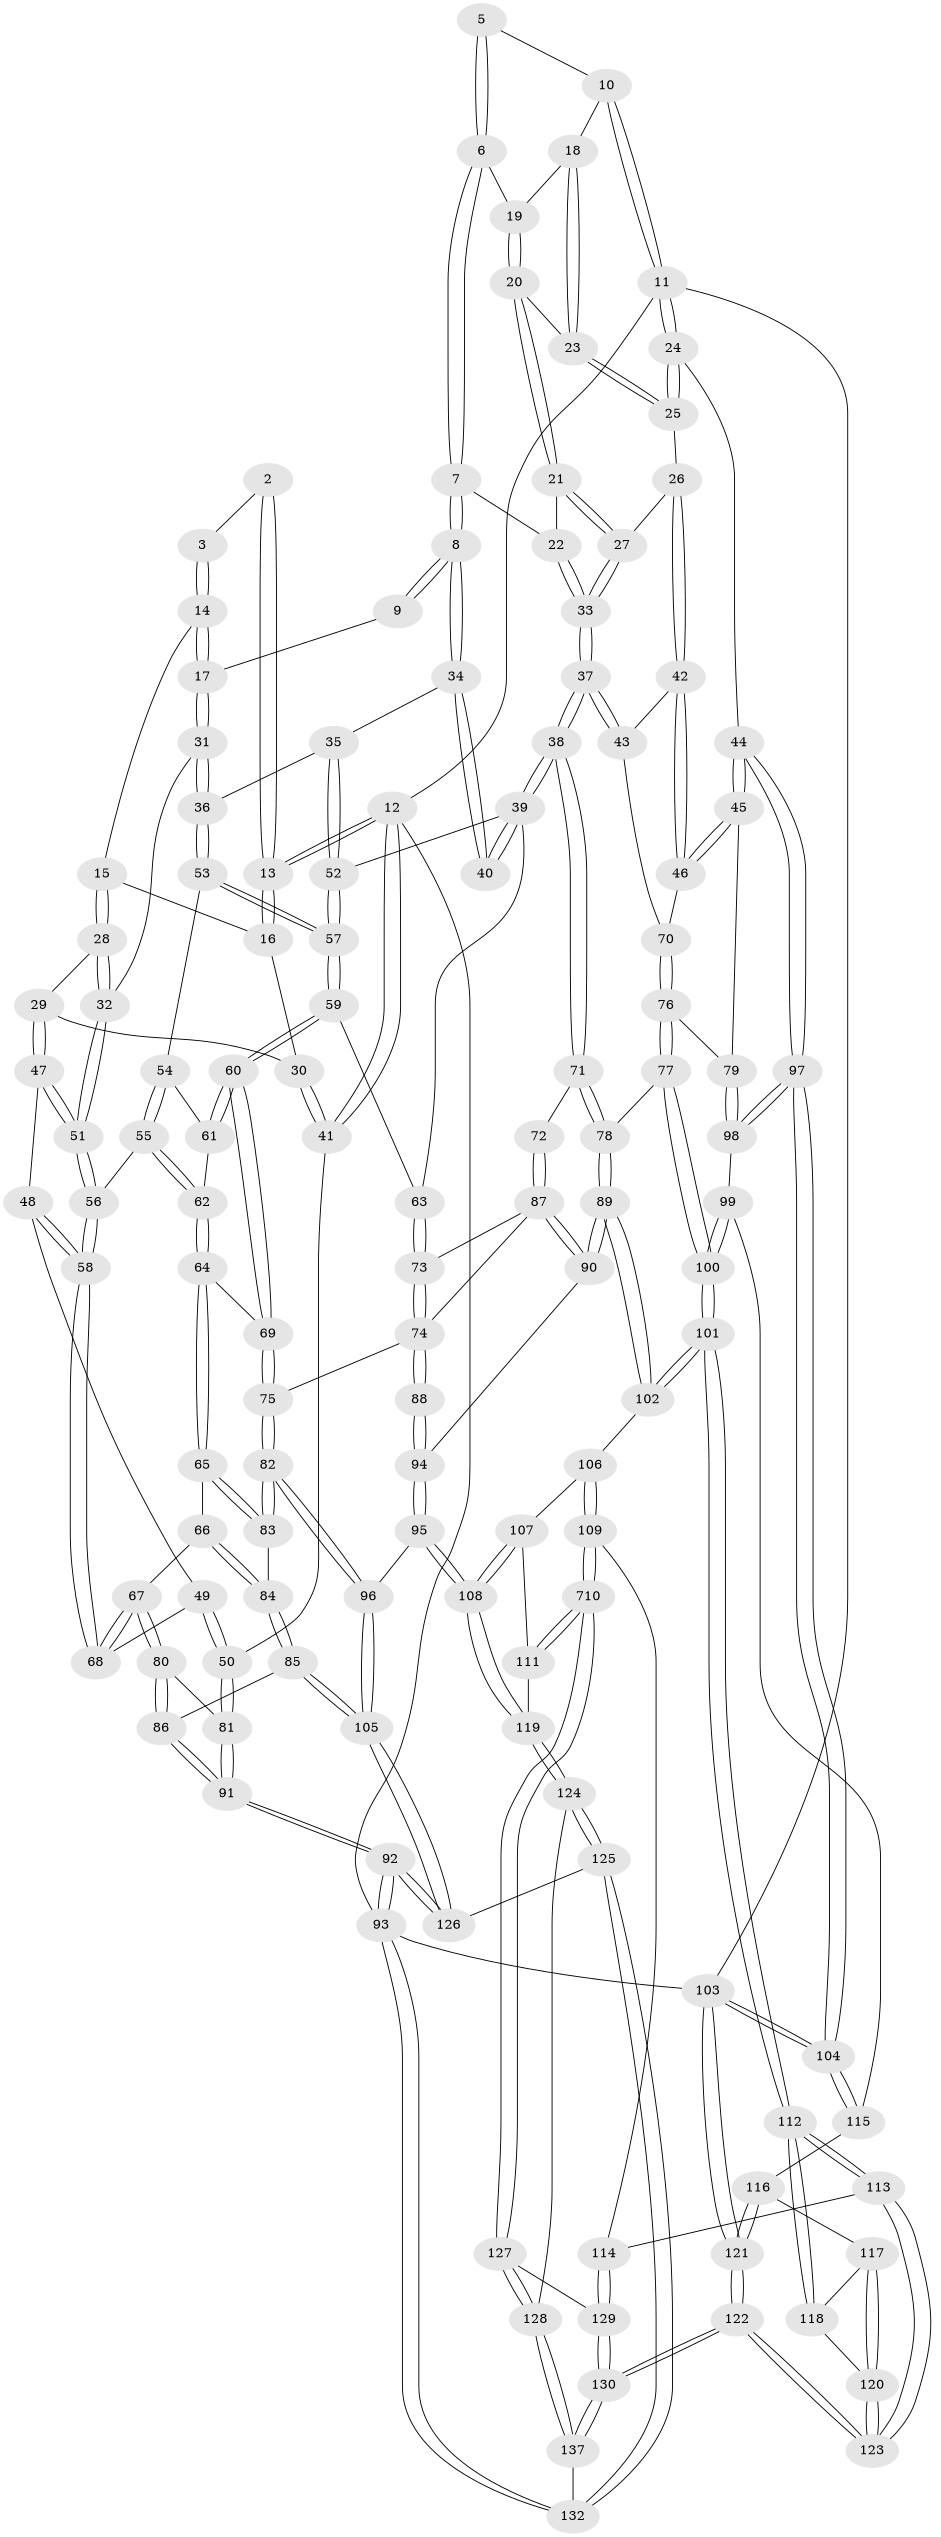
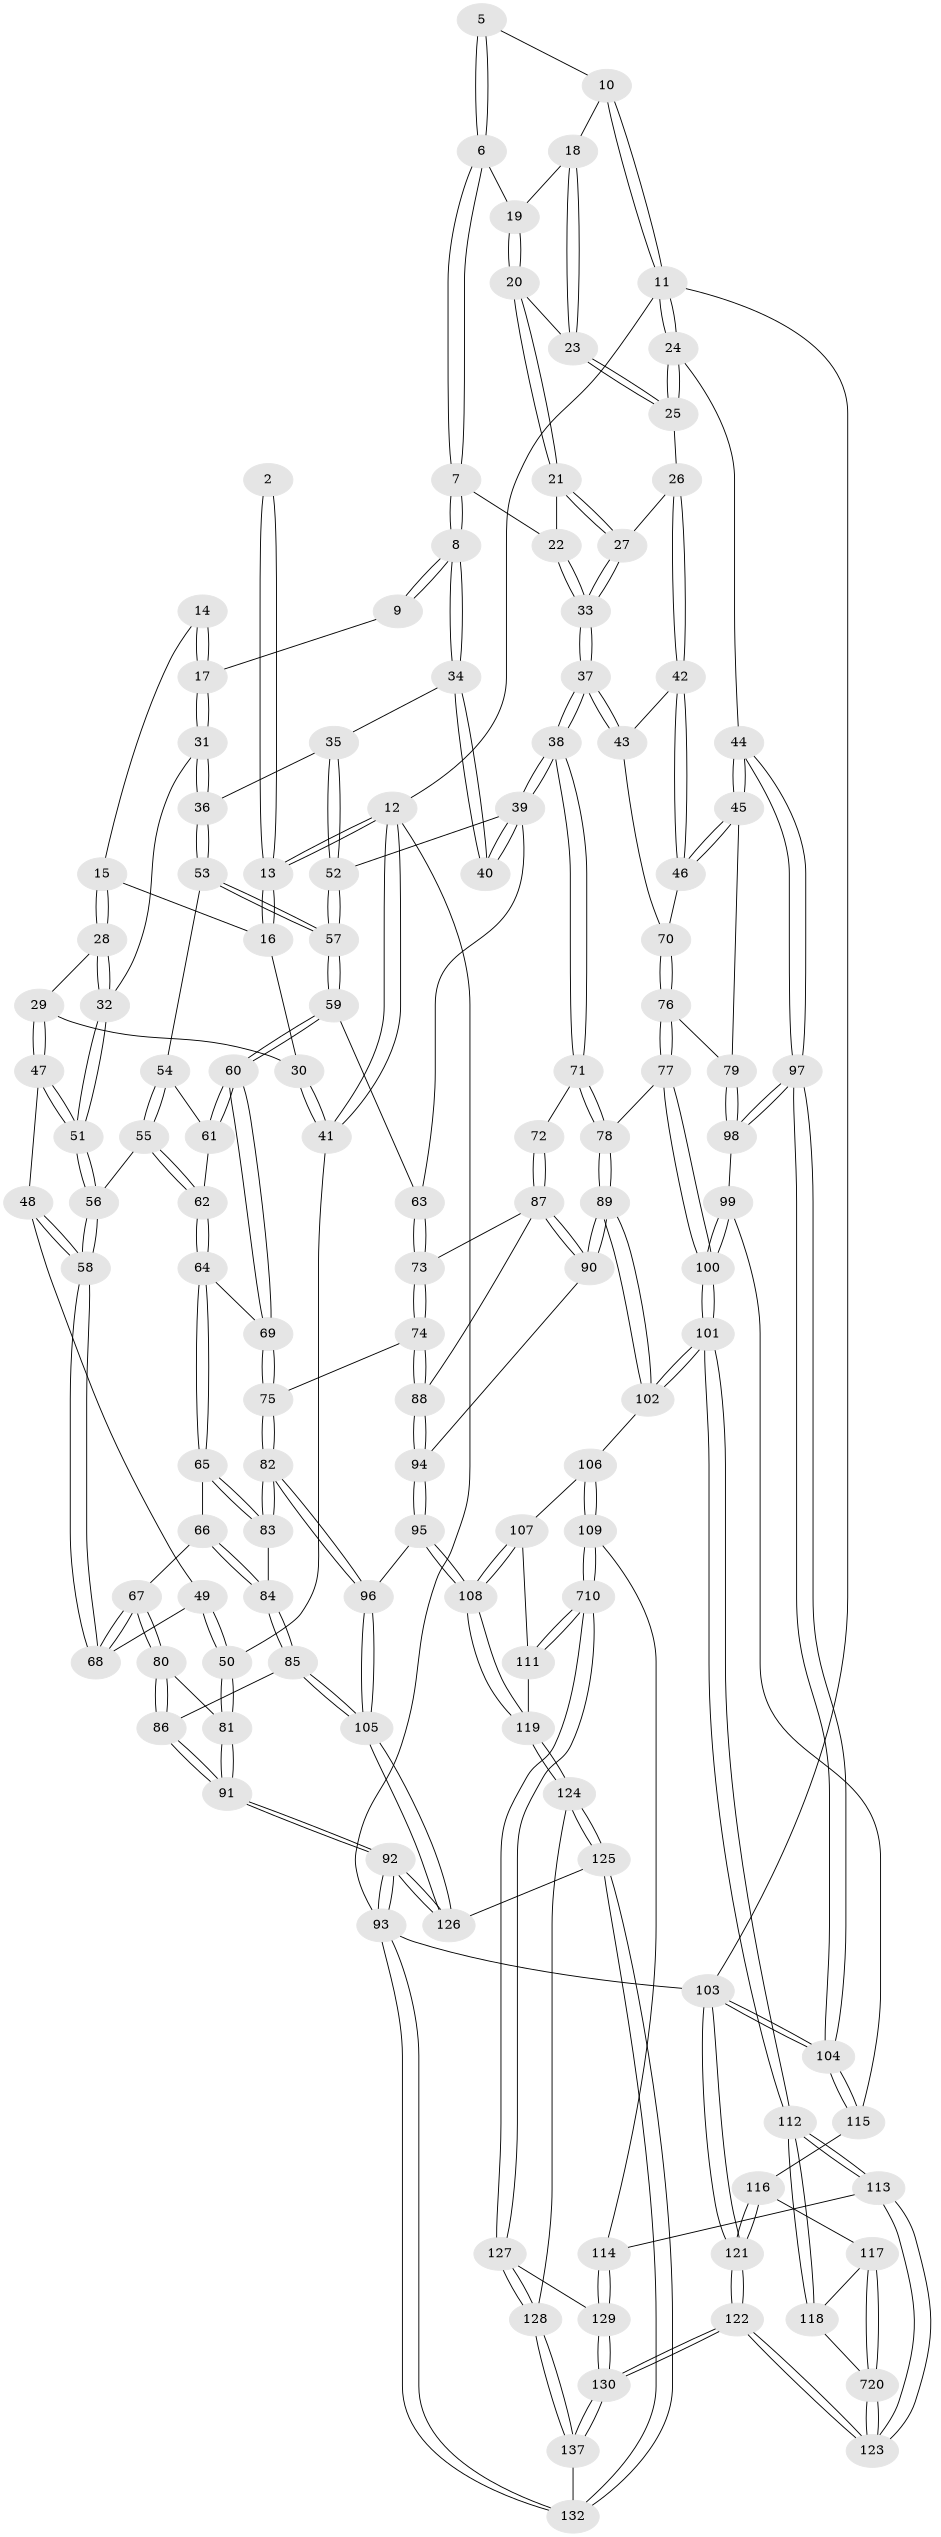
  graph {
    node [color=gray90 style=filled]
    2
-   3
    13
    5
    6
    10
    14
    16
    17
    15
    9
    7
    19
    11
    18
    8
    22
    20
    34
    33
    35
    40
    31
    12
    24
    103
    23
    41
    93
    25
    44
    104
    121
    50
    132
    30
    28
    29
    32
    36
    21
    27
    37
    26
    45
    97
    42
    43
    46
    47
    51
    48
    53
    56
    38
    52
    57
    54
    39
    71
    70
    63
    72
    78
    73
    81
    76
    79
    98
    49
    58
    68
    91
    59
    55
    61
    62
    64
    60
    69
    75
    65
    74
    66
    83
    67
    84
    80
    85
    86
    82
    77
    87
    89
    88
    90
    94
    96
    100
    101
    102
    99
    92
    105
    126
    95
    106
    108
    119
    115
    116
    112
    113
    118
    107
    109
    122
    111
    n119 [label=710]
    114
    124
    127
    129
    128
    123
-   120
+   120 [label=720]
    130
    117
    125
    n130 [label=137]
-   2 -- 3
    2 -- 13
    2 -- 13
-   3 -- 14
-   3 -- 14
    13 -- 16
    13 -- 16
    5 -- 6
    5 -- 6
    5 -- 10
    6 -- 7
    6 -- 7
    6 -- 19
    10 -- 11
    10 -- 11
    10 -- 18
    14 -- 17
    14 -- 17
    14 -- 15
    16 -- 30
    17 -- 31
    17 -- 31
    15 -- 16
    15 -- 28
    15 -- 28
    9 -- 17
    7 -- 8
    7 -- 8
    7 -- 22
    19 -- 20
    19 -- 20
    11 -- 12
    11 -- 24
    11 -- 24
    11 -- 103
    18 -- 19
    18 -- 23
    18 -- 23
    8 -- 9
    8 -- 9
    8 -- 34
    8 -- 34
    22 -- 33
    22 -- 33
    20 -- 23
    20 -- 21
    20 -- 21
    34 -- 35
    34 -- 40
    34 -- 40
    33 -- 37
    33 -- 37
    35 -- 36
    35 -- 52
    35 -- 52
    31 -- 32
    31 -- 36
    31 -- 36
    12 -- 13
    12 -- 13
    12 -- 41
    12 -- 41
    12 -- 93
    24 -- 25
    24 -- 25
    24 -- 44
    103 -- 104
    103 -- 104
    103 -- 121
    103 -- 121
    23 -- 25
    23 -- 25
    41 -- 50
    93 -- 103
    93 -- 132
    93 -- 132
    25 -- 26
    44 -- 45
    44 -- 45
    44 -- 97
    44 -- 97
    104 -- 115
    104 -- 115
    121 -- 122
    121 -- 122
    50 -- 81
    50 -- 81
    30 -- 41
    30 -- 41
    28 -- 29
    28 -- 32
    28 -- 32
    29 -- 30
    29 -- 47
    29 -- 47
    32 -- 51
    32 -- 51
    36 -- 53
    36 -- 53
    21 -- 22
    21 -- 27
    21 -- 27
    27 -- 33
    27 -- 33
    37 -- 43
    37 -- 43
    37 -- 38
    37 -- 38
    26 -- 27
    26 -- 42
    26 -- 42
    45 -- 46
    45 -- 46
    45 -- 79
    97 -- 104
    97 -- 104
    97 -- 98
    97 -- 98
    42 -- 43
    42 -- 46
    42 -- 46
    43 -- 70
    46 -- 70
    47 -- 51
    47 -- 51
    47 -- 48
    51 -- 56
    51 -- 56
    48 -- 49
    48 -- 58
    48 -- 58
    53 -- 57
    53 -- 57
    53 -- 54
    56 -- 58
    56 -- 58
    38 -- 39
    38 -- 39
    38 -- 71
    38 -- 71
    52 -- 57
    52 -- 57
    57 -- 59
    57 -- 59
    54 -- 55
    54 -- 55
    54 -- 61
    39 -- 40
    39 -- 40
    39 -- 52
    39 -- 63
    71 -- 72
    71 -- 78
    71 -- 78
    70 -- 76
    70 -- 76
    63 -- 73
    63 -- 73
    72 -- 87
    72 -- 87
    78 -- 89
    78 -- 89
    73 -- 74
    73 -- 74
    81 -- 91
    81 -- 91
    76 -- 79
    76 -- 77
    76 -- 77
    79 -- 98
    79 -- 98
    98 -- 99
    49 -- 50
    49 -- 50
    49 -- 68
    58 -- 68
    58 -- 68
    91 -- 92
    91 -- 92
    59 -- 63
    59 -- 60
    59 -- 60
    55 -- 56
    55 -- 62
    55 -- 62
    61 -- 62
    62 -- 64
    62 -- 64
    64 -- 69
    64 -- 65
    64 -- 65
    60 -- 61
    60 -- 61
    60 -- 69
    60 -- 69
    69 -- 75
    69 -- 75
    75 -- 82
    75 -- 82
    65 -- 66
    65 -- 83
    65 -- 83
    74 -- 75
    74 -- 88
    74 -- 88
    66 -- 67
    66 -- 84
    66 -- 84
    83 -- 84
    67 -- 68
    67 -- 68
    67 -- 80
    67 -- 80
    84 -- 85
    84 -- 85
    80 -- 81
    80 -- 86
    80 -- 86
    85 -- 86
    85 -- 105
    85 -- 105
    86 -- 91
    86 -- 91
    82 -- 83
    82 -- 83
    82 -- 96
    82 -- 96
    77 -- 78
    77 -- 100
    77 -- 100
    87 -- 73
-   87 -- 74
+   87 -- 88
    87 -- 90
    87 -- 90
    89 -- 90
    89 -- 90
    89 -- 102
    89 -- 102
    88 -- 94
    88 -- 94
    90 -- 94
    94 -- 95
    94 -- 95
    96 -- 105
    96 -- 105
    100 -- 101
    100 -- 101
    101 -- 102
    101 -- 102
    101 -- 112
    101 -- 112
    102 -- 106
    99 -- 100
    99 -- 100
    99 -- 115
    92 -- 93
    92 -- 93
    92 -- 126
    92 -- 126
    105 -- 126
    105 -- 126
    95 -- 96
    95 -- 108
    95 -- 108
    106 -- 107
    106 -- 109
    106 -- 109
    108 -- 119
    108 -- 119
    119 -- 124
    119 -- 124
    115 -- 116
    116 -- 121
    116 -- 121
    116 -- 117
    112 -- 113
    112 -- 113
    112 -- 118
    112 -- 118
    113 -- 114
    113 -- 123
    113 -- 123
    118 -- 120
    107 -- 108
    107 -- 108
    107 -- 111
    109 -- n119
    109 -- n119
    109 -- 114
    122 -- 123
    122 -- 123
    122 -- 130
    122 -- 130
    111 -- 119
    n119 -- 111
    n119 -- 111
    n119 -- 127
    n119 -- 127
    114 -- 129
    114 -- 129
    124 -- 128
    124 -- 125
    124 -- 125
    127 -- 129
    127 -- 128
    127 -- 128
    129 -- 130
    129 -- 130
    128 -- n130
    128 -- n130
    120 -- 123
    120 -- 123
    130 -- n130
    130 -- n130
    117 -- 118
    117 -- 120
    117 -- 120
    125 -- 132
    125 -- 132
    125 -- 126
    n130 -- 132
  }
